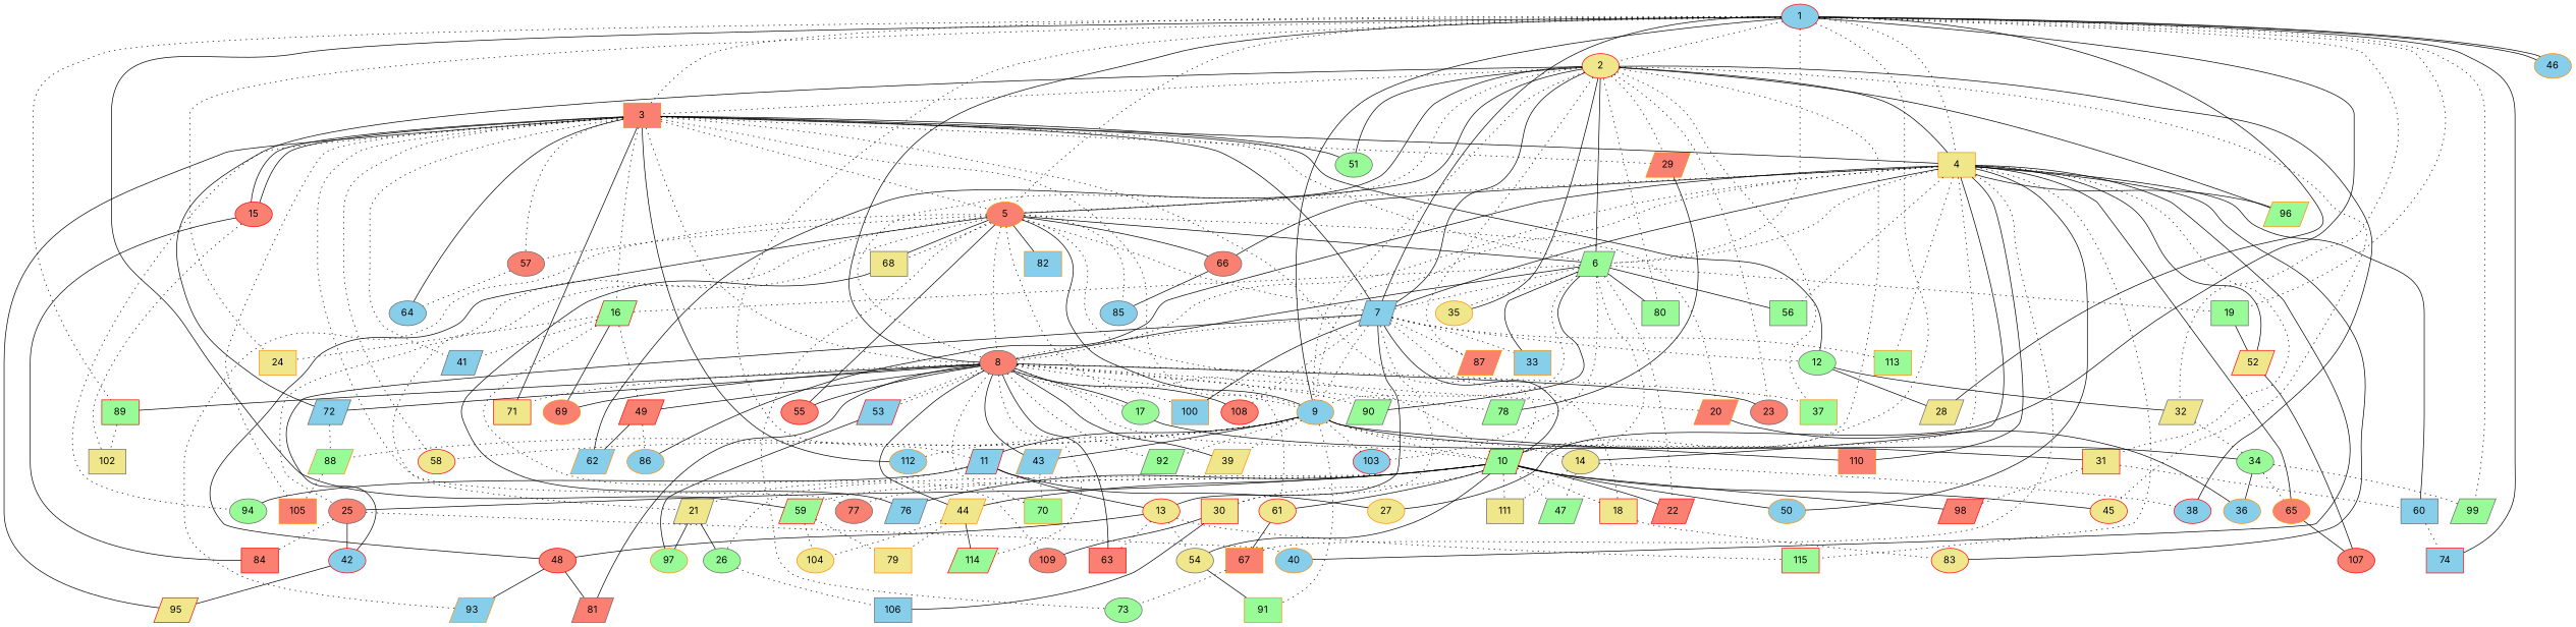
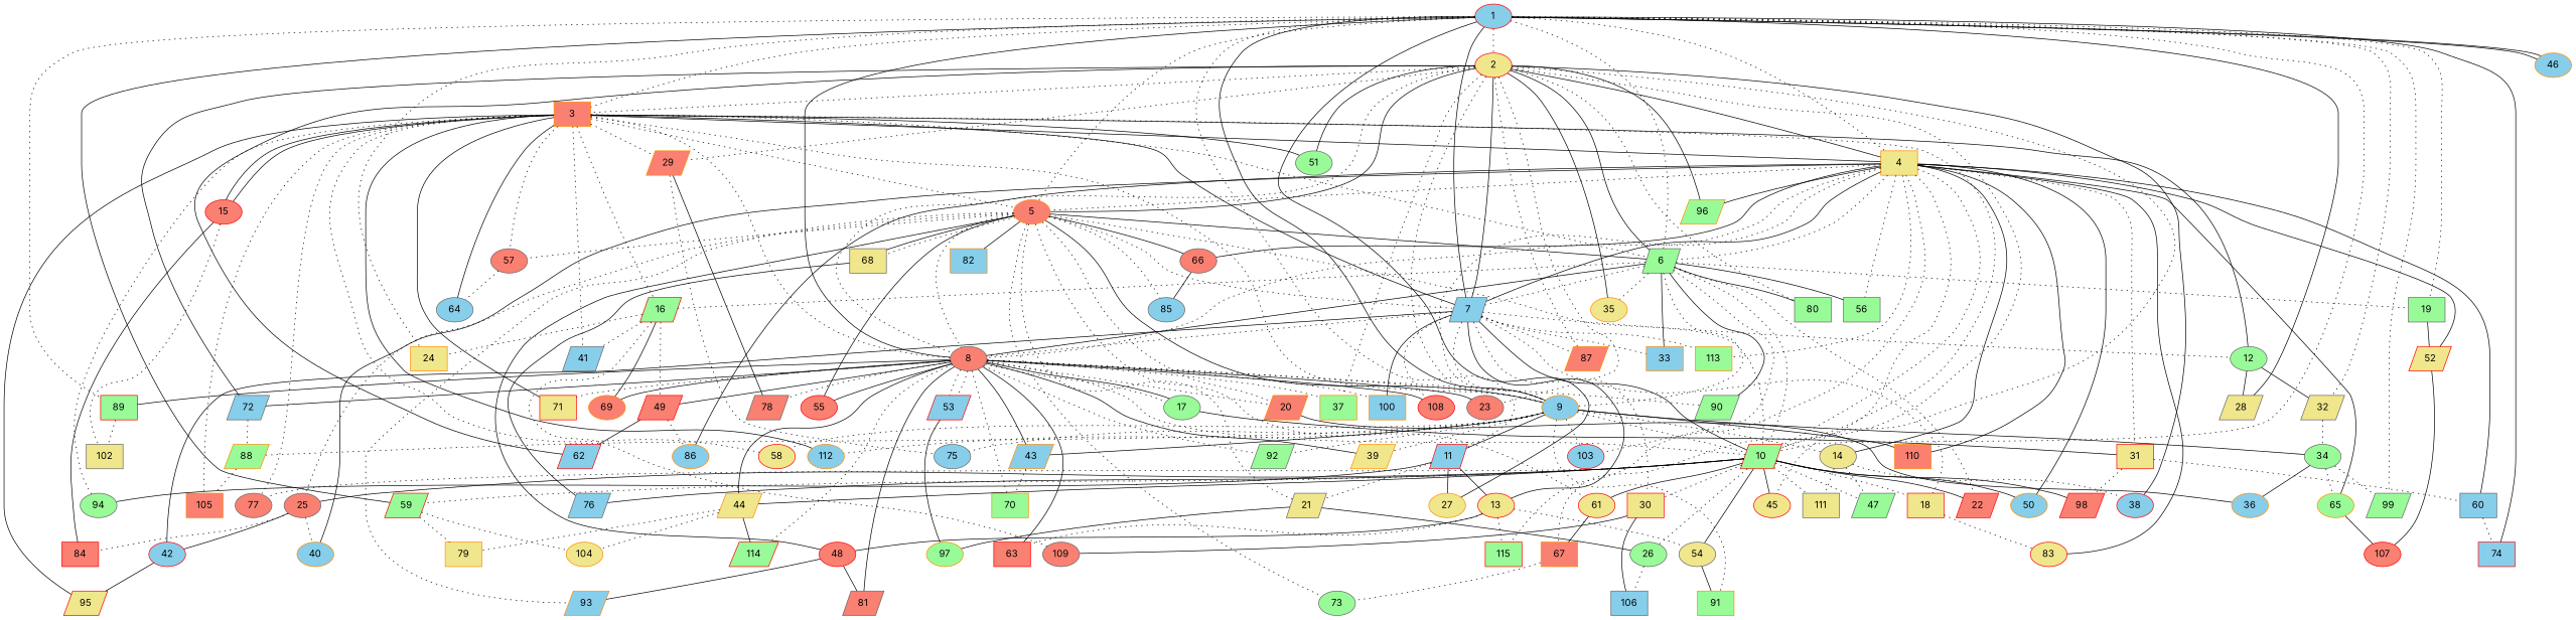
  graph {
    fontname=Inter
    node [color=gray40 fillcolor=palegreen fontname=Inter shape=ellipse style=filled]
    edge [fontname=Inter style=dotted]
    1 [color=red fillcolor=skyblue]
    2 [color=red fillcolor=khaki]
    3 [color=darkorange fillcolor=salmon shape=box]
    4 [color=darkorange fillcolor=khaki shape=box]
    5 [color=darkorange fillcolor=salmon]
    6 [shape=parallelogram]
    7 [fillcolor=skyblue shape=parallelogram]
    8 [fillcolor=salmon]
    9 [color=darkorange fillcolor=skyblue]
    10 [color=red shape=parallelogram]
    11 [color=red fillcolor=skyblue shape=parallelogram]
    19 [shape=box]
    24 [color=darkorange fillcolor=khaki shape=box]
    27 [color=darkorange fillcolor=khaki]
    28 [fillcolor=khaki shape=parallelogram]
    32 [fillcolor=khaki shape=parallelogram]
    46 [color=darkorange fillcolor=skyblue]
    59 [color=red shape=parallelogram]
    74 [color=red fillcolor=skyblue shape=box]
    89 [color=red shape=box]
    99 [shape=parallelogram]
    23 [fillcolor=salmon]
    29 [color=darkorange fillcolor=salmon shape=parallelogram]
    35 [color=darkorange fillcolor=khaki]
    37 [color=darkorange shape=box]
    38 [color=red fillcolor=skyblue]
    45 [color=red fillcolor=khaki]
    51
-   62 [color=darkorange fillcolor=skyblue shape=parallelogram]
+   62 [color=red fillcolor=skyblue shape=parallelogram]
    72 [fillcolor=skyblue shape=parallelogram]
    80 [shape=box]
    87 [color=darkorange fillcolor=salmon shape=parallelogram]
    96 [color=darkorange shape=parallelogram]
    12
    15 [color=red fillcolor=salmon]
    16 [color=red shape=parallelogram]
    41 [fillcolor=skyblue shape=parallelogram]
    57 [fillcolor=salmon]
    58 [color=red fillcolor=khaki]
    64 [fillcolor=skyblue]
    71 [color=red fillcolor=khaki shape=box]
    77 [fillcolor=salmon]
    94
    95 [color=red fillcolor=khaki shape=parallelogram]
    105 [color=darkorange fillcolor=salmon shape=box]
    112 [color=darkorange fillcolor=skyblue]
    14 [fillcolor=khaki]
    31 [color=red fillcolor=khaki shape=box]
    40 [color=darkorange fillcolor=skyblue]
    50 [color=darkorange fillcolor=skyblue]
    52 [color=red fillcolor=khaki shape=parallelogram]
    56 [shape=box]
    60 [fillcolor=skyblue shape=box]
-   65 [color=darkorange fillcolor=salmon]
+   65 [color=darkorange]
    66 [fillcolor=salmon]
    67 [color=darkorange fillcolor=salmon shape=box]
    83 [color=red fillcolor=khaki]
    86 [color=darkorange fillcolor=skyblue]
    110 [color=darkorange fillcolor=salmon shape=box]
    113 [color=darkorange shape=box]
    115 [color=red shape=box]
    20 [color=darkorange fillcolor=salmon shape=parallelogram]
    21 [fillcolor=khaki shape=parallelogram]
    25 [fillcolor=salmon]
    48 [color=red fillcolor=salmon]
    55 [color=red fillcolor=salmon]
    61 [color=red fillcolor=khaki]
    68 [fillcolor=khaki shape=box]
    73
    82 [color=darkorange fillcolor=skyblue shape=box]
    85 [fillcolor=skyblue]
    93 [color=darkorange fillcolor=skyblue shape=parallelogram]
    22 [color=red fillcolor=salmon shape=parallelogram]
    33 [color=darkorange fillcolor=skyblue shape=box]
    90 [shape=parallelogram]
    103 [color=red fillcolor=skyblue]
    13 [color=red fillcolor=khaki]
    18 [color=red fillcolor=khaki shape=box]
    30 [color=red fillcolor=khaki shape=box]
    42 [color=red fillcolor=skyblue]
    100 [color=darkorange fillcolor=skyblue shape=box]
    108 [color=red fillcolor=salmon]
    17
    39 [color=darkorange fillcolor=khaki shape=parallelogram]
    43 [color=darkorange fillcolor=skyblue shape=parallelogram]
    44 [color=darkorange fillcolor=khaki shape=parallelogram]
    49 [color=red fillcolor=salmon shape=parallelogram]
    53 [color=red fillcolor=skyblue shape=parallelogram]
    63 [color=red fillcolor=salmon shape=box]
    69 [color=darkorange fillcolor=salmon]
    70 [color=darkorange shape=box]
-   78 [shape=parallelogram]
+   78 [fillcolor=salmon shape=parallelogram]
    81 [fillcolor=salmon shape=parallelogram]
    92 [shape=parallelogram]
    114 [color=red shape=parallelogram]
    34
+   75 [fillcolor=skyblue]
    88 [color=darkorange shape=parallelogram]
    91 [color=darkorange shape=box]
    26
    47 [shape=parallelogram]
    54 [fillcolor=khaki]
    76 [fillcolor=skyblue shape=parallelogram]
    98 [color=red fillcolor=salmon shape=parallelogram]
    111 [fillcolor=khaki shape=box]
    79 [color=darkorange fillcolor=khaki shape=box]
    104 [color=darkorange fillcolor=khaki]
    102 [fillcolor=khaki shape=box]
    84 [color=red fillcolor=salmon shape=box]
    109 [fillcolor=salmon]
    107 [color=red fillcolor=salmon]
    36 [color=darkorange fillcolor=skyblue]
    97 [color=darkorange]
    106 [fillcolor=skyblue shape=box]
    1 -- 2
    1 -- 3
    1 -- 4
    1 -- 5
    1 -- 6
    1 -- 7 [style=solid]
    1 -- 8 [style=solid]
    1 -- 9 [style=solid]
    1 -- 10
    1 -- 11
    1 -- 19
    1 -- 24
    1 -- 27 [style=solid]
    1 -- 28 [style=solid]
    1 -- 32
    1 -- 46 [style=solid]
    1 -- 46 [style=solid]
    1 -- 59 [style=solid]
    1 -- 74 [style=solid]
    1 -- 89
    1 -- 99
    2 -- 3
    2 -- 4 [style=solid]
    2 -- 5 [style=solid]
    2 -- 6 [style=solid]
    2 -- 7 [style=solid]
    2 -- 8
    2 -- 9
    2 -- 10
    2 -- 23
    2 -- 29
    2 -- 35 [style=solid]
    2 -- 37
    2 -- 38 [style=solid]
    2 -- 45
    2 -- 51 [style=solid]
    2 -- 62 [style=solid]
    2 -- 72 [style=solid]
    2 -- 80
    2 -- 87
    2 -- 96 [style=solid]
    3 -- 4 [style=solid]
    3 -- 5
    3 -- 6
    3 -- 7 [style=solid]
    3 -- 8
    3 -- 9
    3 -- 10
    3 -- 29
    3 -- 51 [style=solid]
    3 -- 12 [style=solid]
    3 -- 15 [style=solid]
    3 -- 15 [style=solid]
    3 -- 16
    3 -- 41
    3 -- 57
    3 -- 58
    3 -- 64 [style=solid]
    3 -- 71 [style=solid]
    3 -- 77
    3 -- 94
    3 -- 95 [style=solid]
    3 -- 105
    3 -- 112 [style=solid]
    4 -- 5
    4 -- 6
    4 -- 7 [style=solid]
    4 -- 8
    4 -- 9
    4 -- 10
    4 -- 96 [style=solid]
    4 -- 14 [style=solid]
    4 -- 31
    4 -- 40 [style=solid]
    4 -- 50 [style=solid]
    4 -- 52 [style=solid]
    4 -- 56
    4 -- 60 [style=solid]
    4 -- 65 [style=solid]
    4 -- 66 [style=solid]
    4 -- 67
    4 -- 83 [style=solid]
    4 -- 86 [style=solid]
    4 -- 110 [style=solid]
    4 -- 113
    4 -- 115
    5 -- 6 [style=solid]
    5 -- 7
    5 -- 8
    5 -- 9 [style=solid]
    5 -- 10
    5 -- 57
    5 -- 66 [style=solid]
    5 -- 20
    5 -- 21
    5 -- 25
    5 -- 48 [style=solid]
    5 -- 55 [style=solid]
    5 -- 61
    5 -- 68 [style=solid]
    5 -- 68
    5 -- 73
    5 -- 82 [style=solid]
    5 -- 85
    5 -- 93
    6 -- 7
    6 -- 8 [style=solid]
    6 -- 9
    6 -- 10
    6 -- 19
    6 -- 35
    6 -- 80 [style=solid]
    6 -- 16
    6 -- 56 [style=solid]
    6 -- 22
    6 -- 33 [style=solid]
    6 -- 90 [style=solid]
    6 -- 103
    7 -- 8
    7 -- 9
    7 -- 10 [style=solid]
    7 -- 87
    7 -- 12
    7 -- 113
    7 -- 33
    7 -- 13 [style=solid]
    7 -- 18
    7 -- 30
    7 -- 42 [style=solid]
    7 -- 100 [style=solid]
    7 -- 108
    8 -- 9
    8 -- 10
    8 -- 89 [style=solid]
    8 -- 23 [style=solid]
    8 -- 37
    8 -- 72 [style=solid]
    8 -- 71
    8 -- 20
    8 -- 55 [style=solid]
    8 -- 90
    8 -- 100
    8 -- 108 [style=solid]
    8 -- 17
    8 -- 17 [style=solid]
    8 -- 39 [style=solid]
    8 -- 43 [style=solid]
    8 -- 44 [style=solid]
    8 -- 49 [style=solid]
    8 -- 53
    8 -- 53
    8 -- 63 [style=solid]
    8 -- 69 [style=solid]
    8 -- 70
    8 -- 78
    8 -- 81 [style=solid]
    8 -- 92
    8 -- 114
    9 -- 10
    9 -- 11 [style=solid]
    9 -- 58
    9 -- 112
    9 -- 14
    9 -- 110 [style=solid]
    9 -- 103
    9 -- 39
    9 -- 43 [style=solid]
    9 -- 92
    9 -- 34 [style=solid]
+   9 -- 75
    9 -- 88
    9 -- 91
    10 -- 59
    10 -- 45 [style=solid]
    10 -- 77
    10 -- 50 [style=solid]
    10 -- 25 [style=solid]
    10 -- 61 [style=solid]
    10 -- 22 [style=solid]
    10 -- 18
    10 -- 30
    10 -- 44 [style=solid]
    10 -- 26
    10 -- 47
    10 -- 54 [style=solid]
    10 -- 76 [style=solid]
    10 -- 98 [style=solid]
    10 -- 111
    11 -- 27 [style=solid]
    11 -- 94 [style=solid]
    11 -- 21
    11 -- 13 [style=solid]
    19 -- 52 [style=solid]
    32 -- 34
    59 -- 79
    59 -- 104
    89 -- 102
    29 -- 78 [style=solid]
+   29 -- 75
    72 -- 88
    12 -- 28 [style=solid]
    12 -- 32 [style=solid]
    15 -- 102
    15 -- 84 [style=solid]
    16 -- 24
    16 -- 41
    16 -- 49
    16 -- 69 [style=solid]
    16 -- 109
    57 -- 64
    14 -- 38
    14 -- 47
    14 -- 111
    31 -- 60
    31 -- 98
    52 -- 107 [style=solid]
    60 -- 74
    65 -- 107 [style=solid]
    66 -- 85 [style=solid]
    67 -- 73
    20 -- 36 [style=solid]
    21 -- 26 [style=solid]
    21 -- 97 [style=solid]
    25 -- 40
    25 -- 42 [style=solid]
    25 -- 84
    48 -- 93 [style=solid]
    48 -- 81 [style=solid]
    61 -- 67 [style=solid]
    68 -- 76 [style=solid]
    13 -- 115
    13 -- 48 [style=solid]
    13 -- 63
    13 -- 54
    18 -- 83
    30 -- 109 [style=solid]
    30 -- 106 [style=solid]
    42 -- 95 [style=solid]
    17 -- 31 [style=solid]
    43 -- 70
    44 -- 114 [style=solid]
    44 -- 79
    44 -- 104
    49 -- 62 [style=solid]
    49 -- 86
    53 -- 97 [style=solid]
    34 -- 99
    34 -- 65
    34 -- 36 [style=solid]
    88 -- 105
    26 -- 106
    54 -- 91 [style=solid]
  }
